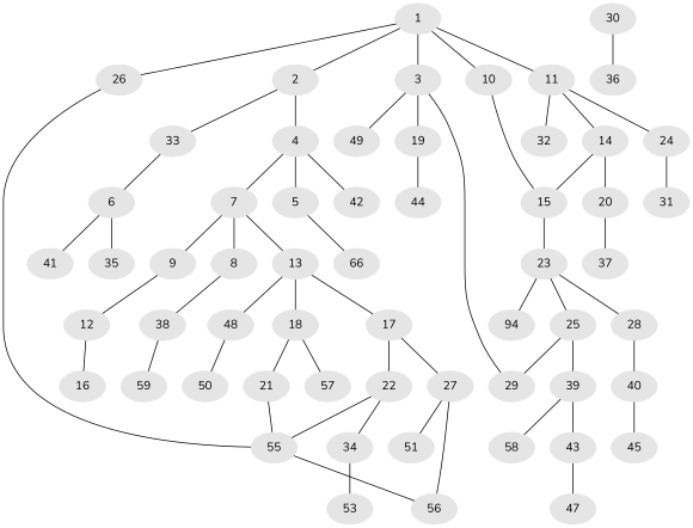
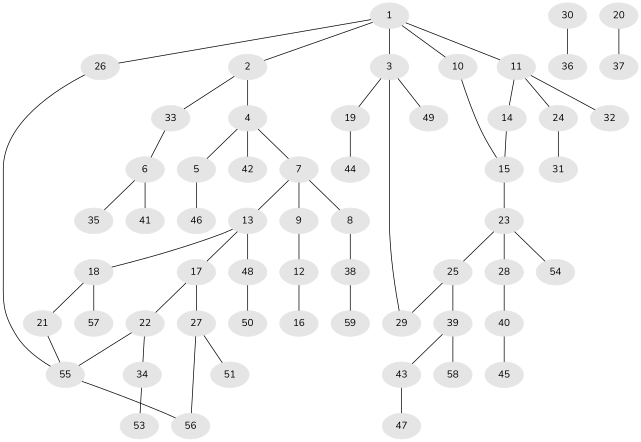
  graph {
    fontname=Nunito
    node [color=gray90 fontname=Nunito style=filled]
    edge [fontname=Nunito]
    1
    2
    3
    10
    11
    26
    4
    33
    19
    29
    49
    15
    14
    24
    32
    55
    5
    7
    42
    6
    35
    41
    44
-   46 [label=66]
+   46
    8
    9
    13
    30
    36
    38
    12
    17
    18
    48
    n35 [label=59]
    16
    23
    20
    31
    22
    27
    21
    57
    50
    37
    25
    28
-   54 [label=94]
+   54
    34
    51
    56
    53
    39
    40
    43
    58
    45
    47
    1 -- 2
    1 -- 3
    1 -- 10
    1 -- 11
    1 -- 26
    2 -- 4
    2 -- 33
    3 -- 19
    3 -- 29
    3 -- 49
    10 -- 15
    11 -- 14
    11 -- 24
    11 -- 32
    26 -- 55
    4 -- 5
    4 -- 7
    4 -- 42
    33 -- 6
    19 -- 44
    15 -- 23
    14 -- 15
-   14 -- 20
    24 -- 31
    55 -- 56
    5 -- 46
    7 -- 8
    7 -- 9
    7 -- 13
    6 -- 35
    6 -- 41
    8 -- 38
    9 -- 12
    13 -- 17
    13 -- 18
    13 -- 48
    30 -- 36
    38 -- n35
    12 -- 16
    17 -- 22
    17 -- 27
    18 -- 21
    18 -- 57
    48 -- 50
    23 -- 25
    23 -- 28
    23 -- 54
    20 -- 37
    22 -- 55
    22 -- 34
    27 -- 51
    27 -- 56
    21 -- 55
    25 -- 29
    25 -- 39
    28 -- 40
    34 -- 53
    39 -- 43
    39 -- 58
    40 -- 45
    43 -- 47
  }
